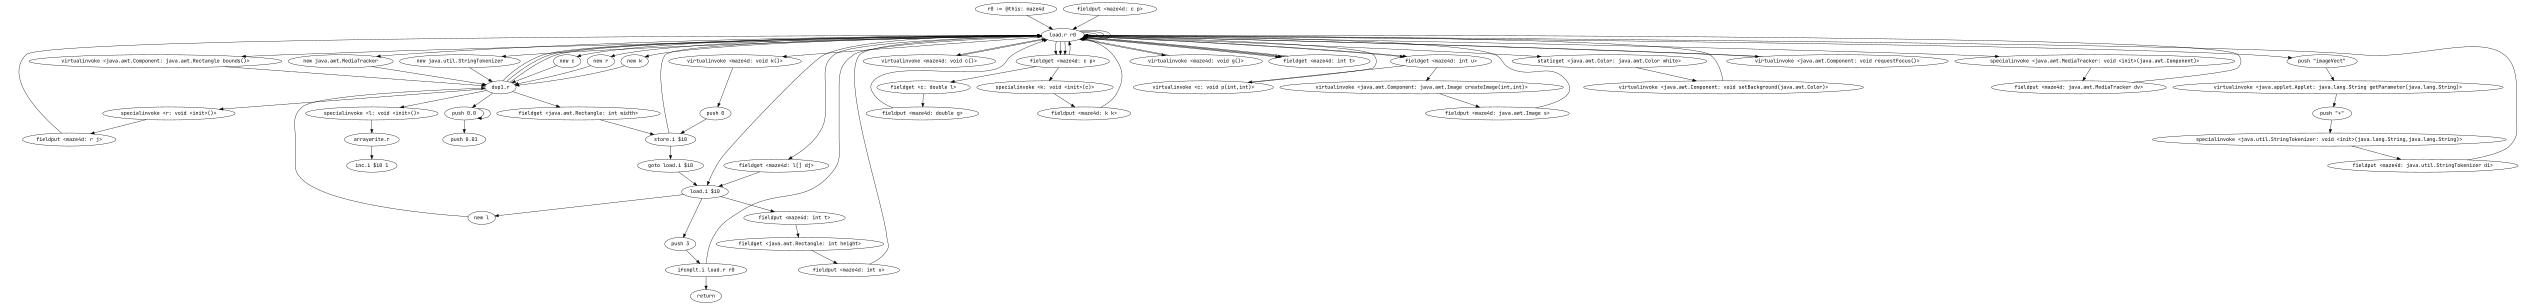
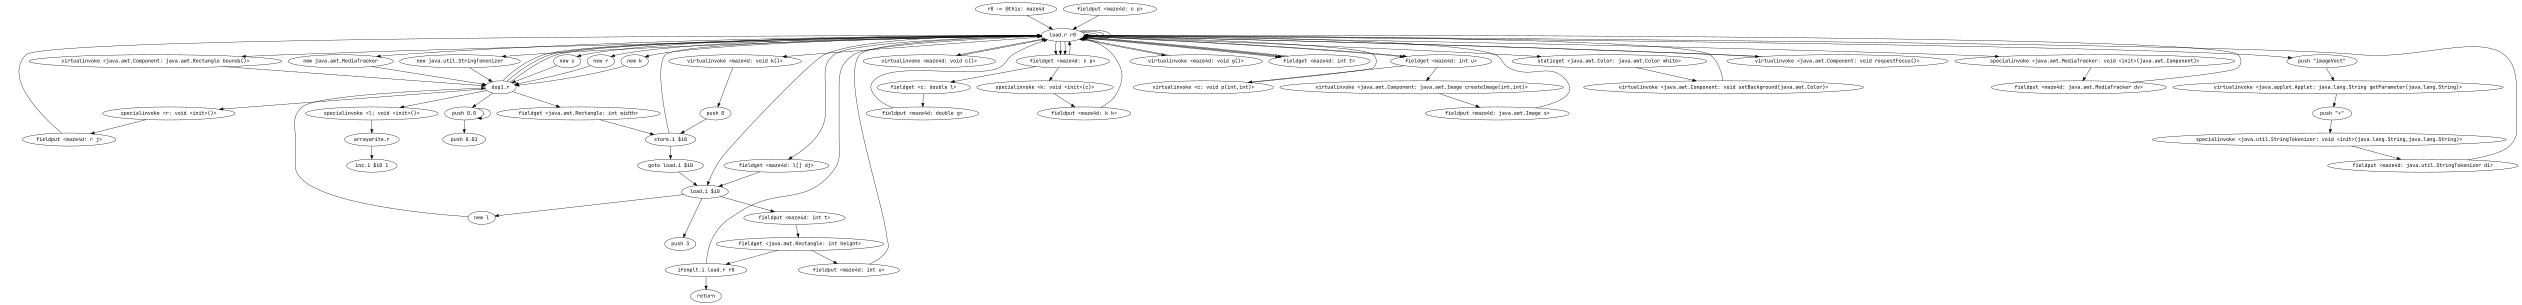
  digraph {
    fontname="JetBrains Mono"
    node [fontname="JetBrains Mono"]
    edge [fontname="JetBrains Mono"]
    "r0 := @this: maze4d"
    "load.r r0"
    "new c"
    "virtualinvoke <maze4d: void c()>"
    "fieldget <maze4d: c p>"
    "new r"
    "new k"
    "virtualinvoke <maze4d: void g()>"
    "virtualinvoke <java.awt.Component: java.awt.Rectangle bounds()>"
    "load.i $i0"
    "fieldget <maze4d: int t>"
    "fieldget <maze4d: int u>"
    "staticget <java.awt.Color: java.awt.Color white>"
    "virtualinvoke <java.awt.Component: void requestFocus()>"
    "new java.awt.MediaTracker"
    "specialinvoke <java.awt.MediaTracker: void <init>(java.awt.Component)>"
    "new java.util.StringTokenizer"
    "push \"imageVect\""
    "virtualinvoke <maze4d: void k()>"
    "fieldget <maze4d: l[] dj>"
    "dup1.r"
    "fieldget <c: double l>"
    "specialinvoke <k: void <init>(c)>"
    "fieldput <maze4d: int t>"
    "push 3"
    "new l"
    "virtualinvoke <c: void p(int,int)>"
    "virtualinvoke <java.awt.Component: java.awt.Image createImage(int,int)>"
    "virtualinvoke <java.awt.Component: void setBackground(java.awt.Color)>"
    "fieldput <maze4d: java.awt.MediaTracker dv>"
    "virtualinvoke <java.applet.Applet: java.lang.String getParameter(java.lang.String)>"
    "push 0"
    "push 0.0"
    "specialinvoke <r: void <init>()>"
    "fieldget <java.awt.Rectangle: int width>"
    "specialinvoke <l: void <init>()>"
    "push 0.01"
    "fieldput <maze4d: r j>"
    "store.i $i0"
    "arraywrite.r"
    "fieldput <maze4d: c p>"
    "fieldput <maze4d: double g>"
    "fieldput <maze4d: k k>"
    "goto load.i $i0"
    "fieldget <java.awt.Rectangle: int height>"
    "ifcmplt.i load.r r0"
    "fieldput <maze4d: int u>"
    "fieldput <maze4d: java.awt.Image s>"
    "push \"+\""
    "specialinvoke <java.util.StringTokenizer: void <init>(java.lang.String,java.lang.String)>"
    "fieldput <maze4d: java.util.StringTokenizer di>"
    return
    "inc.i $i0 1"
    "r0 := @this: maze4d" -> "load.r r0"
    "load.r r0" -> "load.r r0"
    "load.r r0" -> "load.r r0"
    "load.r r0" -> "load.r r0"
    "load.r r0" -> "load.r r0"
    "load.r r0" -> "new c"
    "load.r r0" -> "virtualinvoke <maze4d: void c()>"
    "load.r r0" -> "fieldget <maze4d: c p>"
    "load.r r0" -> "fieldget <maze4d: c p>"
    "load.r r0" -> "fieldget <maze4d: c p>"
    "load.r r0" -> "new r"
    "load.r r0" -> "new k"
    "load.r r0" -> "virtualinvoke <maze4d: void g()>"
    "load.r r0" -> "virtualinvoke <java.awt.Component: java.awt.Rectangle bounds()>"
    "load.r r0" -> "load.i $i0"
    "load.r r0" -> "fieldget <maze4d: int t>"
    "load.r r0" -> "fieldget <maze4d: int t>"
    "load.r r0" -> "fieldget <maze4d: int u>"
    "load.r r0" -> "fieldget <maze4d: int u>"
    "load.r r0" -> "staticget <java.awt.Color: java.awt.Color white>"
    "load.r r0" -> "virtualinvoke <java.awt.Component: void requestFocus()>"
    "load.r r0" -> "new java.awt.MediaTracker"
    "load.r r0" -> "specialinvoke <java.awt.MediaTracker: void <init>(java.awt.Component)>"
    "load.r r0" -> "new java.util.StringTokenizer"
    "load.r r0" -> "push \"imageVect\""
    "load.r r0" -> "virtualinvoke <maze4d: void k()>"
    "load.r r0" -> "fieldget <maze4d: l[] dj>"
    "new c" -> "dup1.r"
    "virtualinvoke <maze4d: void c()>" -> "load.r r0"
    "fieldget <maze4d: c p>" -> "load.r r0"
    "fieldget <maze4d: c p>" -> "fieldget <c: double l>"
    "fieldget <maze4d: c p>" -> "specialinvoke <k: void <init>(c)>"
    "new r" -> "dup1.r"
    "new k" -> "dup1.r"
    "virtualinvoke <maze4d: void g()>" -> "load.r r0"
    "virtualinvoke <java.awt.Component: java.awt.Rectangle bounds()>" -> "dup1.r"
    "load.i $i0" -> "fieldput <maze4d: int t>"
    "load.i $i0" -> "push 3"
    "load.i $i0" -> "new l"
    "fieldget <maze4d: int t>" -> "load.r r0"
    "fieldget <maze4d: int t>" -> "load.r r0"
    "fieldget <maze4d: int u>" -> "virtualinvoke <c: void p(int,int)>"
    "fieldget <maze4d: int u>" -> "virtualinvoke <java.awt.Component: java.awt.Image createImage(int,int)>"
    "staticget <java.awt.Color: java.awt.Color white>" -> "virtualinvoke <java.awt.Component: void setBackground(java.awt.Color)>"
    "virtualinvoke <java.awt.Component: void requestFocus()>" -> "load.r r0"
    "new java.awt.MediaTracker" -> "dup1.r"
    "specialinvoke <java.awt.MediaTracker: void <init>(java.awt.Component)>" -> "fieldput <maze4d: java.awt.MediaTracker dv>"
    "new java.util.StringTokenizer" -> "dup1.r"
    "push \"imageVect\"" -> "virtualinvoke <java.applet.Applet: java.lang.String getParameter(java.lang.String)>"
    "virtualinvoke <maze4d: void k()>" -> "push 0"
    "fieldget <maze4d: l[] dj>" -> "load.i $i0"
    "dup1.r" -> "load.r r0"
    "dup1.r" -> "load.r r0"
    "dup1.r" -> "load.r r0"
    "dup1.r" -> "push 0.0"
    "dup1.r" -> "specialinvoke <r: void <init>()>"
    "dup1.r" -> "fieldget <java.awt.Rectangle: int width>"
    "dup1.r" -> "specialinvoke <l: void <init>()>"
    "fieldget <c: double l>" -> "fieldput <maze4d: double g>"
    "specialinvoke <k: void <init>(c)>" -> "fieldput <maze4d: k k>"
    "fieldput <maze4d: int t>" -> "fieldget <java.awt.Rectangle: int height>"
-   "push 3" -> "ifcmplt.i load.r r0"
+   "fieldget <java.awt.Rectangle: int height>" -> "ifcmplt.i load.r r0"
    "new l" -> "dup1.r"
    "virtualinvoke <c: void p(int,int)>" -> "load.r r0"
    "virtualinvoke <java.awt.Component: java.awt.Image createImage(int,int)>" -> "fieldput <maze4d: java.awt.Image s>"
    "virtualinvoke <java.awt.Component: void setBackground(java.awt.Color)>" -> "load.r r0"
    "fieldput <maze4d: java.awt.MediaTracker dv>" -> "load.r r0"
    "virtualinvoke <java.applet.Applet: java.lang.String getParameter(java.lang.String)>" -> "push \"+\""
    "push 0" -> "store.i $i0"
    "push 0.0" -> "push 0.0"
    "push 0.0" -> "push 0.01"
    "specialinvoke <r: void <init>()>" -> "fieldput <maze4d: r j>"
    "fieldget <java.awt.Rectangle: int width>" -> "store.i $i0"
    "specialinvoke <l: void <init>()>" -> "arraywrite.r"
    "fieldput <maze4d: r j>" -> "load.r r0"
    "store.i $i0" -> "load.r r0"
    "store.i $i0" -> "goto load.i $i0"
    "arraywrite.r" -> "inc.i $i0 1"
    "fieldput <maze4d: c p>" -> "load.r r0"
    "fieldput <maze4d: double g>" -> "load.r r0"
    "fieldput <maze4d: k k>" -> "load.r r0"
    "goto load.i $i0" -> "load.i $i0"
    "fieldget <java.awt.Rectangle: int height>" -> "fieldput <maze4d: int u>"
    "ifcmplt.i load.r r0" -> "load.r r0"
    "ifcmplt.i load.r r0" -> return
    "fieldput <maze4d: int u>" -> "load.r r0"
    "fieldput <maze4d: java.awt.Image s>" -> "load.r r0"
    "push \"+\"" -> "specialinvoke <java.util.StringTokenizer: void <init>(java.lang.String,java.lang.String)>"
    "specialinvoke <java.util.StringTokenizer: void <init>(java.lang.String,java.lang.String)>" -> "fieldput <maze4d: java.util.StringTokenizer di>"
    "fieldput <maze4d: java.util.StringTokenizer di>" -> "load.r r0"
  }
